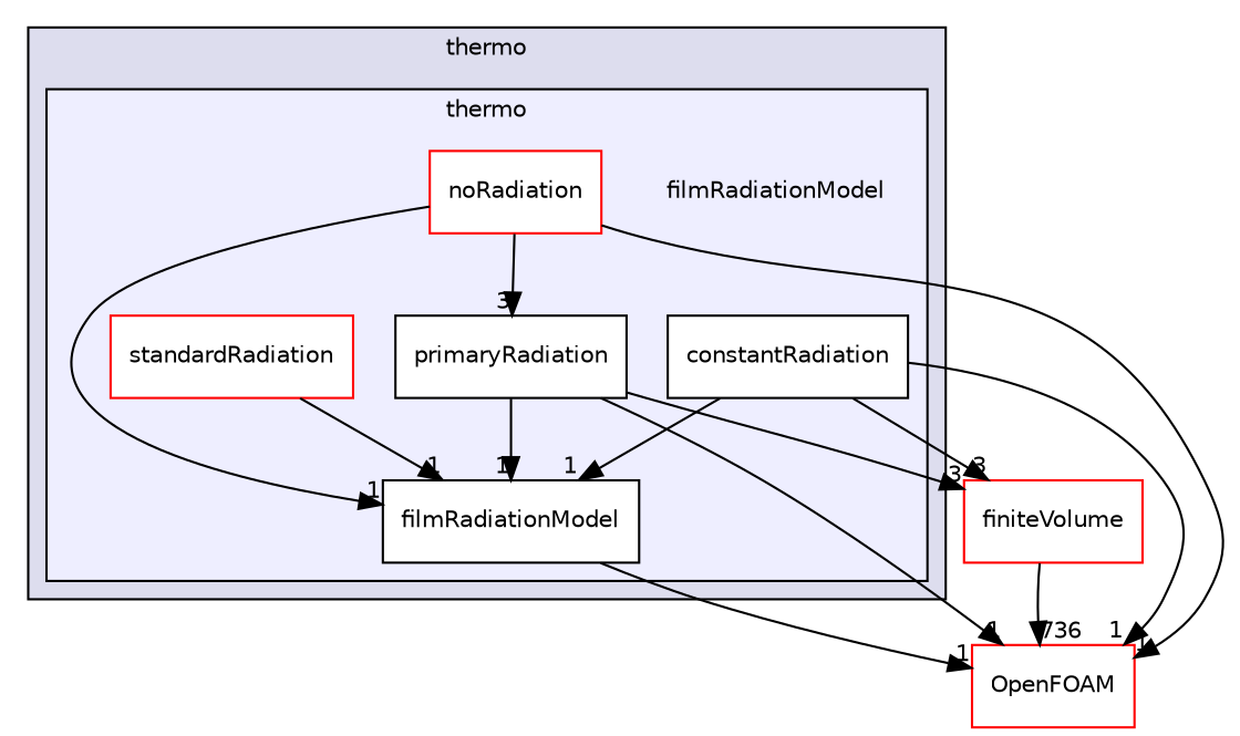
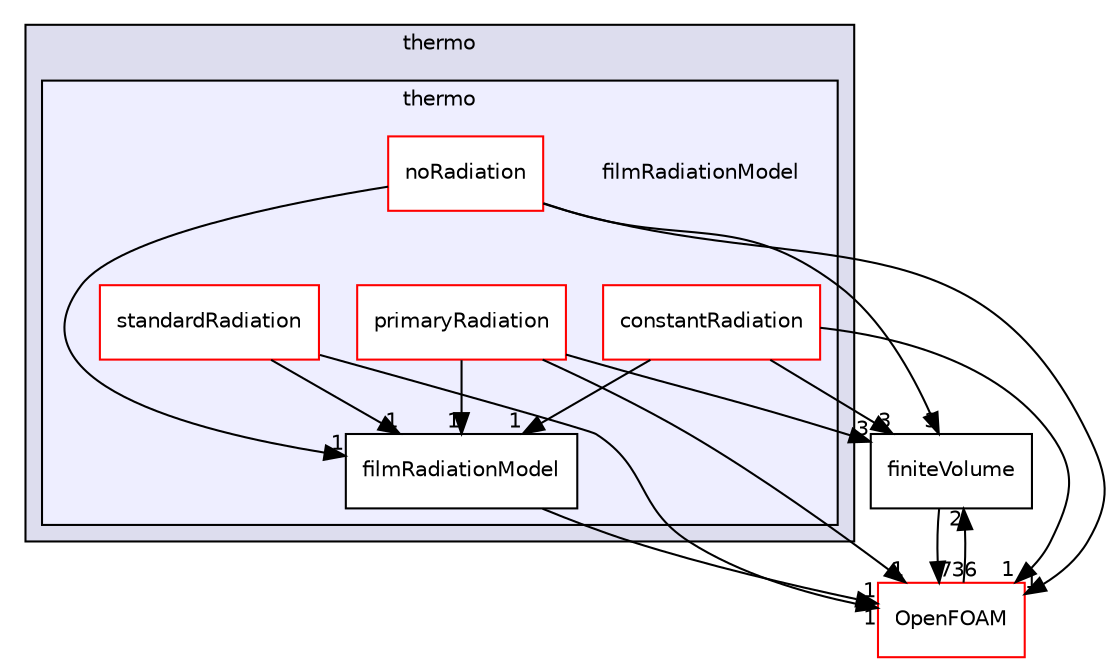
  digraph {
    compound=true
    node [fontname=Helvetica fontsize=10 shape=box color=red fillcolor=white style=filled]
    edge [headlabel=1 labeldistance=1.5 labelfontname=Helvetica labelfontsize=10]
    n1 [label=filmRadiationModel shape=plaintext color="" fillcolor="" style=""]
-   n2 [color=black label=constantRadiation]
+   n2 [label=constantRadiation]
    n3 [color=black label=filmRadiationModel]
    n4 [label=noRadiation]
-   n5 [color=black label=primaryRadiation]
+   n5 [label=primaryRadiation]
    n6 [label=standardRadiation]
-   n7 [label=finiteVolume fillcolor="" style=""]
+   n7 [color=black label=finiteVolume fillcolor="" style=""]
    n8 [label=OpenFOAM fillcolor="" style=""]
    subgraph cluster_1 {
      bgcolor="#ddddee"
      fontname=Helvetica
      fontsize=10
      label=thermo
      pencolor=black
      subgraph cluster_2 {
        bgcolor="#eeeeff"
        fontname=Helvetica
        fontsize=10
        label=thermo
        pencolor=black
        n1
        n2
        n3
        n4
        n5
        n6
      }
    }
    n2 -> n3
    n2 -> n7 [headlabel=3]
    n2 -> n8
    n3 -> n8
    n4 -> n3
-   n4 -> n5 [headlabel=3]
+   n4 -> n7 [headlabel=3]
    n4 -> n8
    n5 -> n3
    n5 -> n7 [headlabel=3]
    n5 -> n8
    n6 -> n3
+   n6 -> n8
    n7 -> n8 [headlabel=736]
+   n8 -> n7 [headlabel=2]
  }
